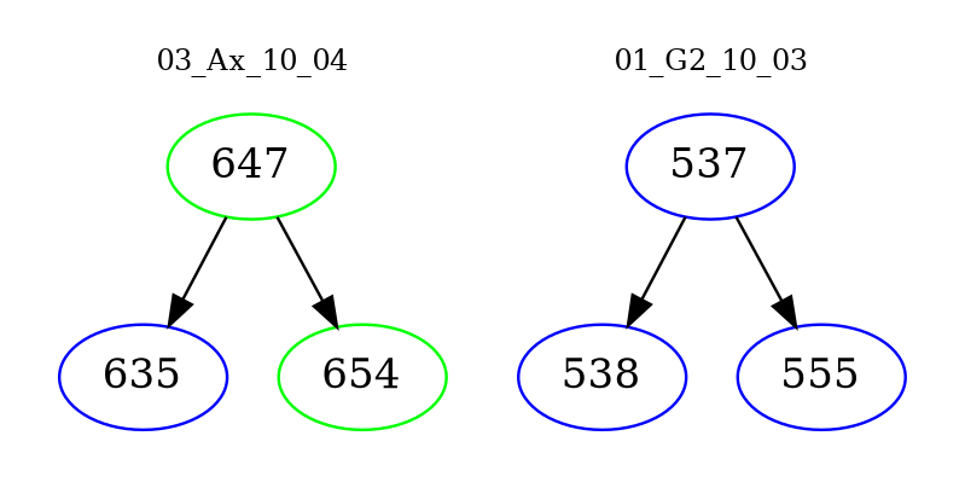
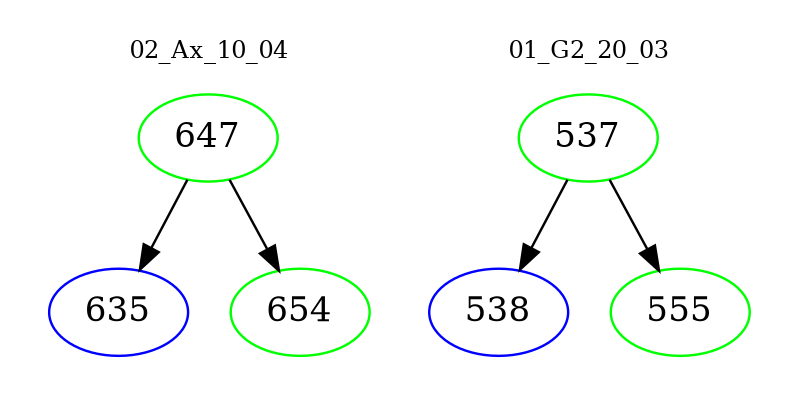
  digraph {
    node [color=blue]
    edge [color=black]
    n1 [color=green label=647]
    n2 [label=635]
    n3 [color=green label=654]
-   n4 [label=537]
+   n4 [color=green label=537]
    n5 [label=538]
-   n6 [label=555]
+   n6 [color=green label=555]
    subgraph cluster_1 {
      color=white
      fontsize=10
-     label="03_Ax_10_04"
+     label="02_Ax_10_04"
      n1
      n2
      n3
    }
    subgraph cluster_2 {
      color=white
      fontsize=10
-     label="01_G2_10_03"
+     label="01_G2_20_03"
      n4
      n5
      n6
    }
    n1 -> n2
    n1 -> n3
    n4 -> n5
    n4 -> n6
  }
